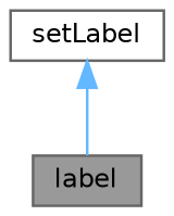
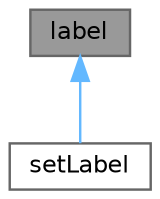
  digraph {
    rankdir=TB
    node [fontname=Helvetica fontsize=10 shape=box style=filled]
    n1 [color=gray40 fillcolor=grey60 fontcolor=black height=0.2 label=label width=0.4]
    n2 [color=grey40 fillcolor=white height=0.2 label=setLabel width=0.4]
-   n2 -> n1 [color=steelblue1 dir=back fontname=Helvetica fontsize=10 labelfontname=Helvetica labelfontsize=10 style=solid]
+   n1 -> n2 [color=steelblue1 dir=back fontname=Helvetica fontsize=10 labelfontname=Helvetica labelfontsize=10 style=solid]
  }
